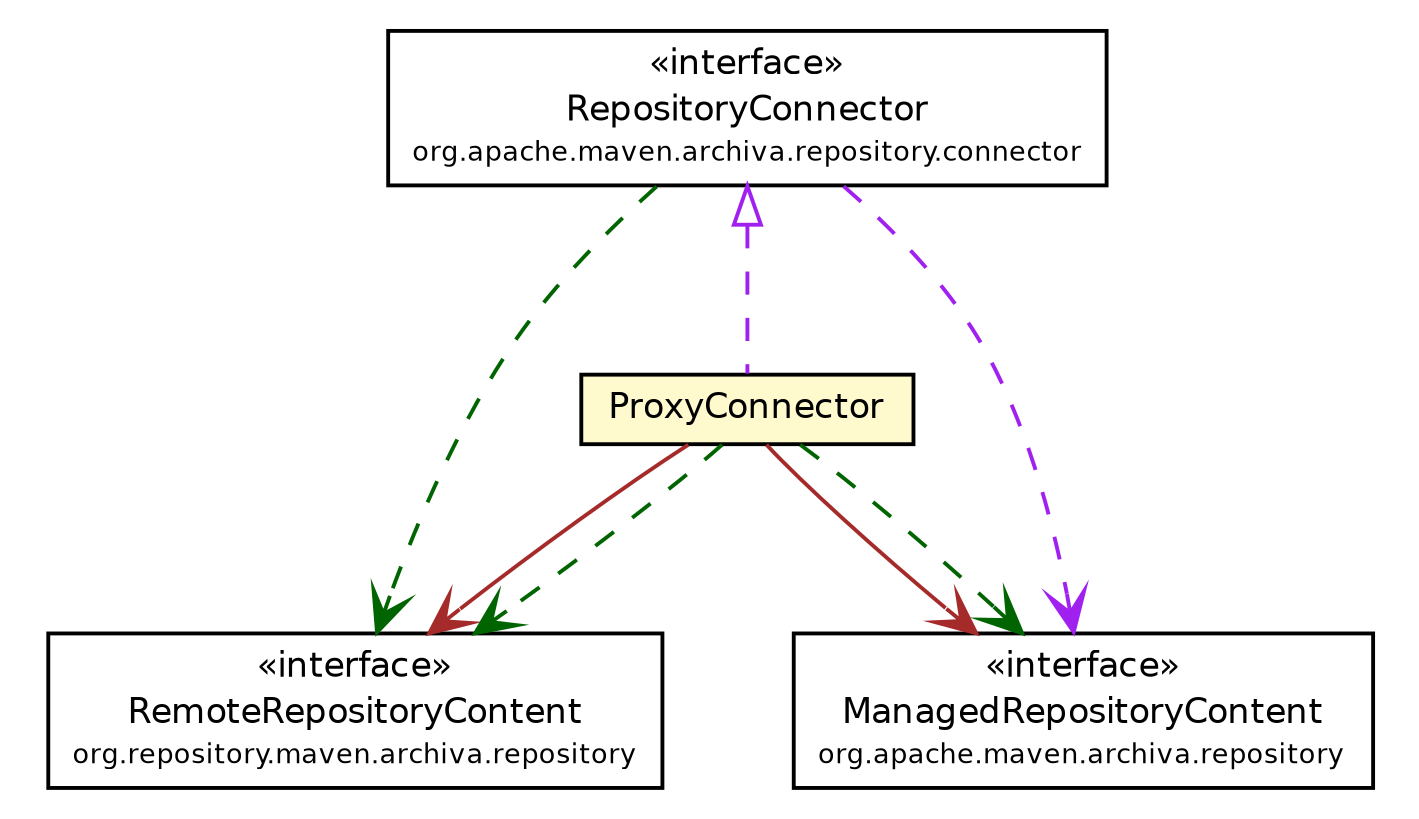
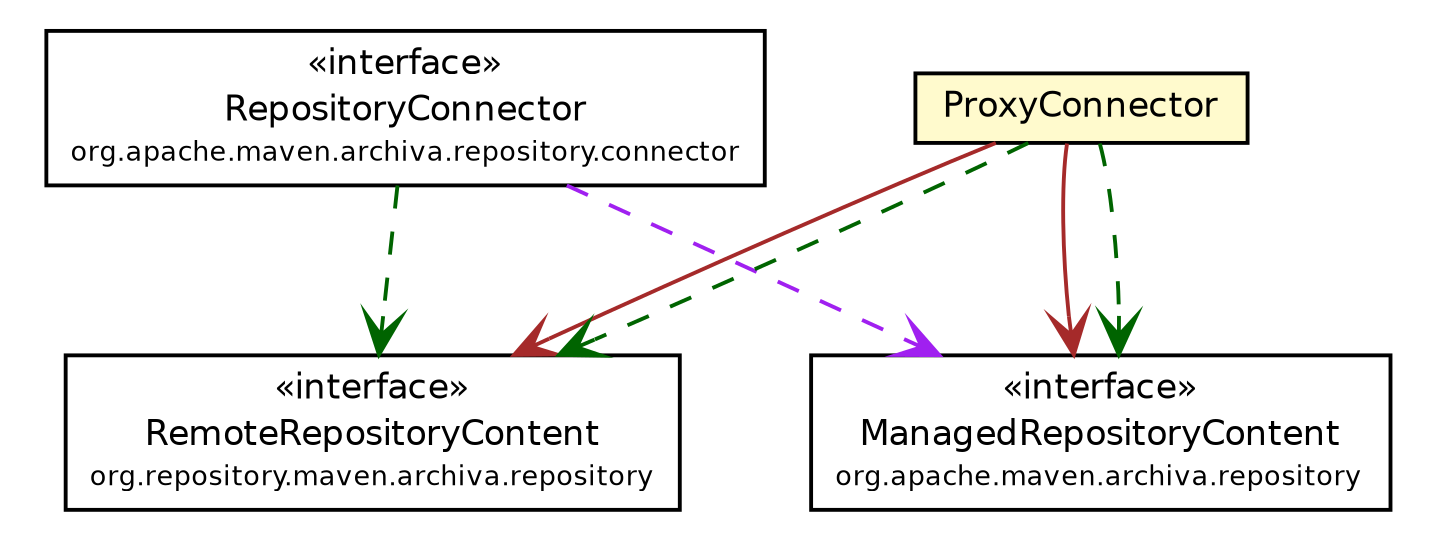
  digraph {
    node [fontcolor=black fontname=Helvetica fontsize=9.0 shape=plaintext]
    edge [arrowhead=open color=darkgreen fontcolor=black fontname=Helvetica fontsize=10.0 headport=p labelfontname=Helvetica labelfontsize=10 style=dashed tailport=p]
    n1 [label=<<table border="0" cellborder="1" cellspacing="0" cellpadding="2" port="p" href="../repository/connector/RepositoryConnector.html"> 		<tr><td><table border="0" cellspacing="0" cellpadding="1"> 			<tr><td> &laquo;interface&raquo; </td></tr> 			<tr><td> RepositoryConnector </td></tr> 			<tr><td><font point-size="7.0"> org.apache.maven.archiva.repository.connector </font></td></tr> 		</table></td></tr> 		</table>>]
    n2 [label=<<table border="0" cellborder="1" cellspacing="0" cellpadding="2" port="p" href="../repository/RemoteRepositoryContent.html"> 		<tr><td><table border="0" cellspacing="0" cellpadding="1"> 			<tr><td> &laquo;interface&raquo; </td></tr> 			<tr><td> RemoteRepositoryContent </td></tr> 			<tr><td><font point-size="7.0"> org.repository.maven.archiva.repository </font></td></tr> 		</table></td></tr> 		</table>>]
    n3 [label=<<table border="0" cellborder="1" cellspacing="0" cellpadding="2" port="p" href="../repository/ManagedRepositoryContent.html"> 		<tr><td><table border="0" cellspacing="0" cellpadding="1"> 			<tr><td> &laquo;interface&raquo; </td></tr> 			<tr><td> ManagedRepositoryContent </td></tr> 			<tr><td><font point-size="7.0"> org.apache.maven.archiva.repository </font></td></tr> 		</table></td></tr> 		</table>>]
    n4 [label=<<table border="0" cellborder="1" cellspacing="0" cellpadding="2" port="p" bgcolor="lemonChiffon" href="./ProxyConnector.html"> 		<tr><td><table border="0" cellspacing="0" cellpadding="1"> 			<tr><td> ProxyConnector </td></tr> 		</table></td></tr> 		</table>>]
    n1 -> n2
    n1 -> n3 [color=purple]
-   n1 -> n4 [arrowtail=empty color=purple dir=back fontsize=10 arrowhead="" fontcolor=""]
    n4 -> n2 [color=brown style=""]
    n4 -> n2
    n4 -> n3 [color=brown style=""]
    n4 -> n3
  }
